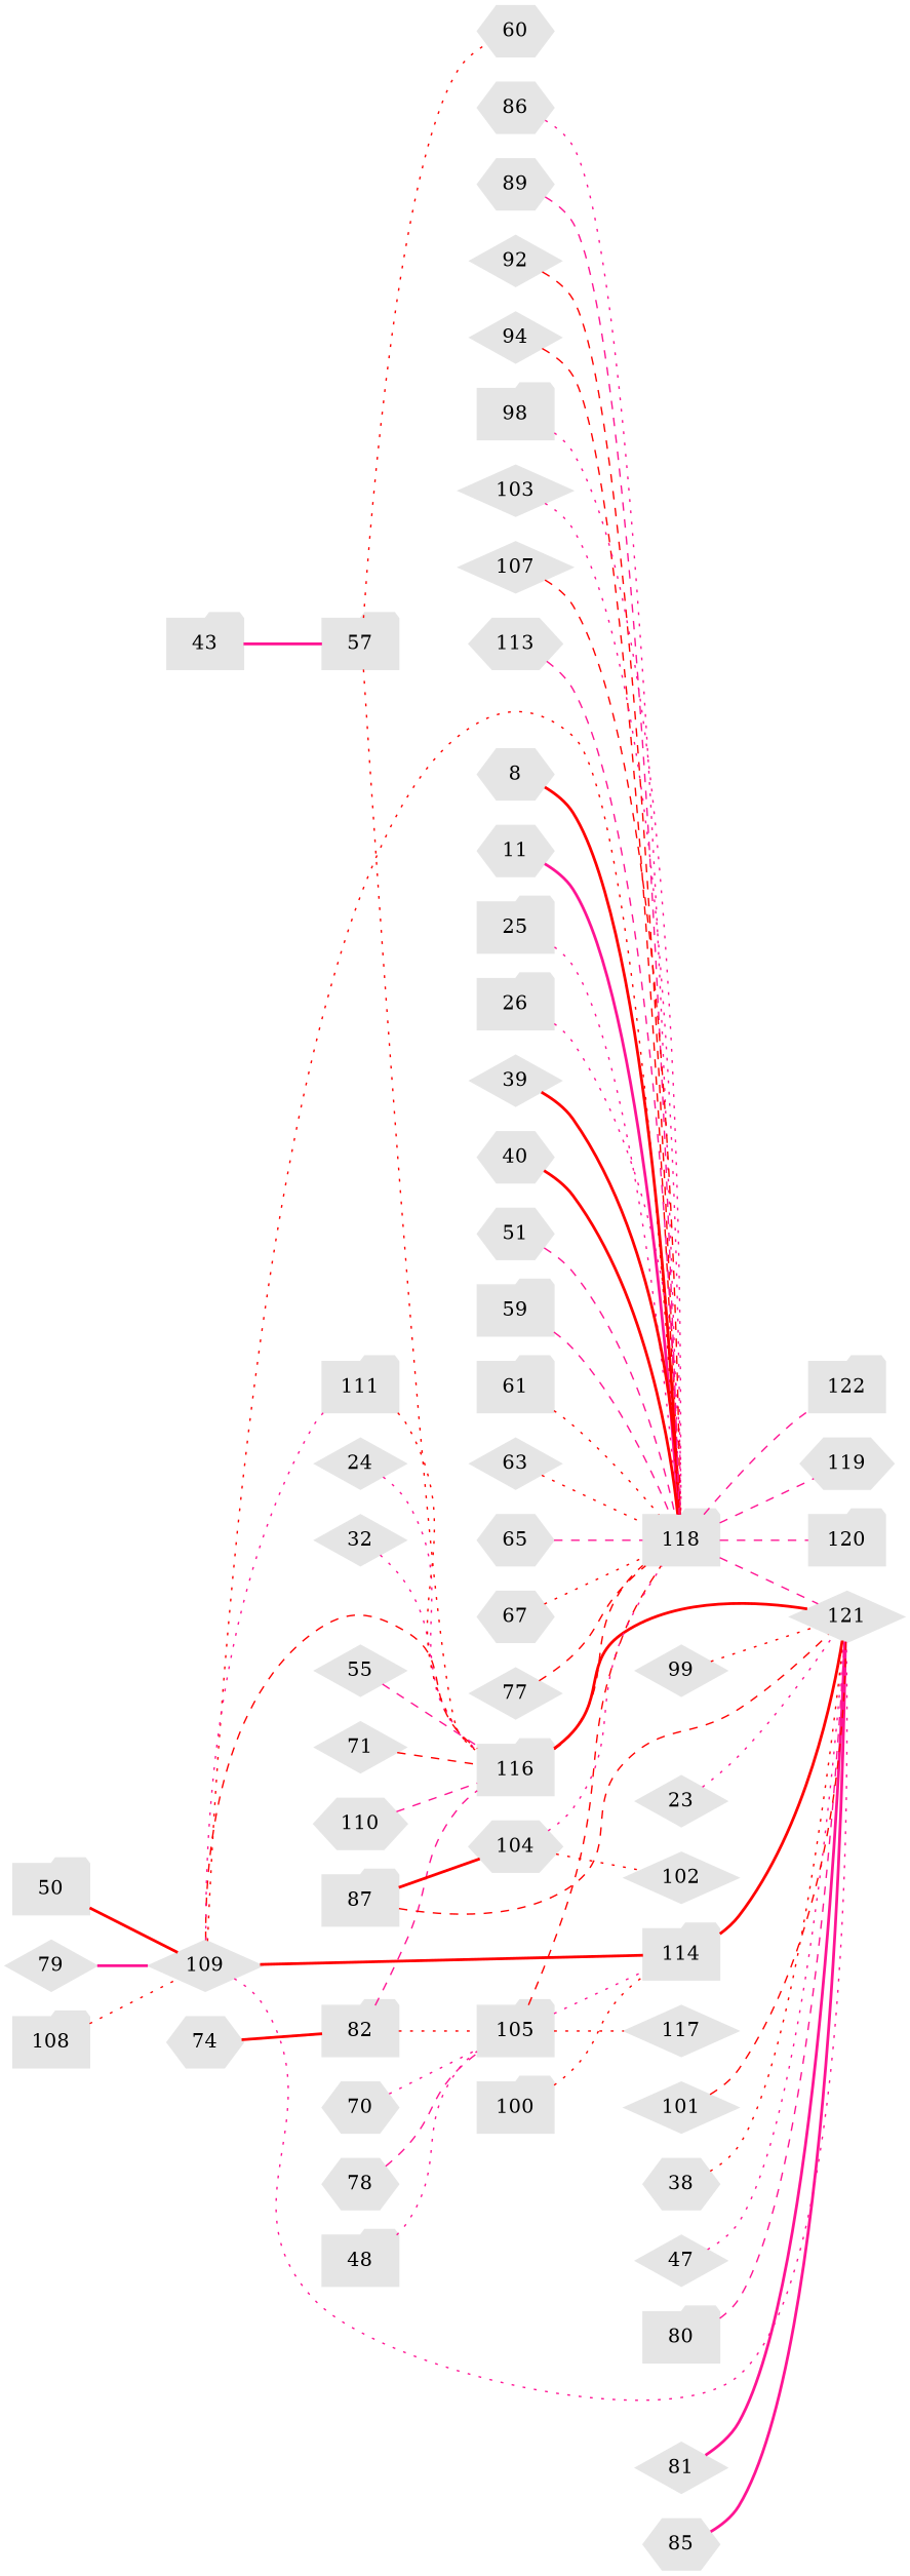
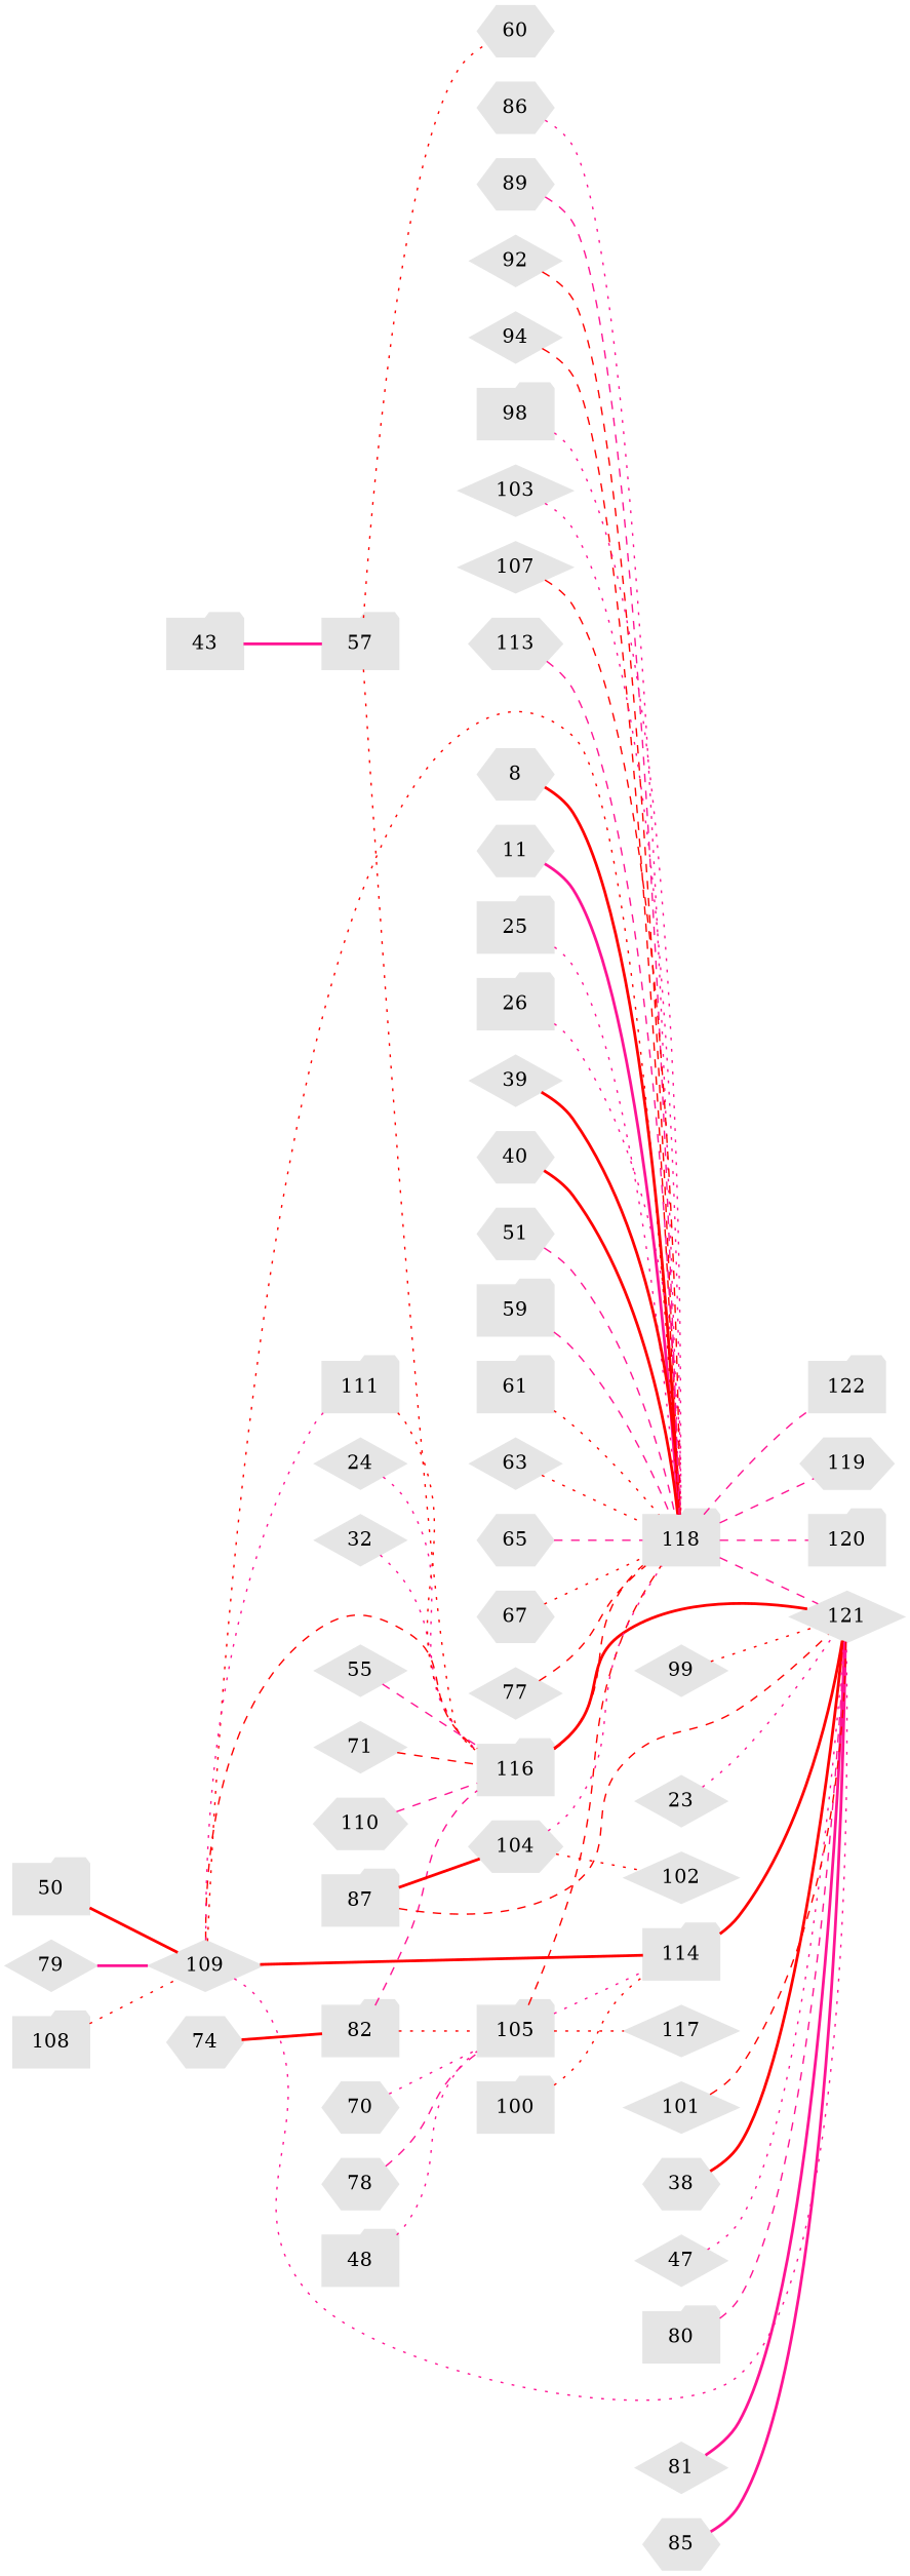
  graph {
    rankdir=LR
    node [color=gray90 shape=folder style=filled]
    edge [color=deeppink style=dotted]
    118 [super="+97+6+73"]
    121 [shape=diamond super="+15+68+93"]
    119 [shape=hexagon]
    120
    122
    8 [shape=hexagon]
    11 [shape=hexagon]
    23 [shape=diamond]
    116 [super="+115+42+112"]
    24 [shape=diamond]
    25
    26
    32 [shape=diamond]
    38 [shape=hexagon]
    39 [shape=diamond]
    40 [shape=hexagon]
    57 [super="+36"]
    60 [shape=hexagon]
    43
    47 [shape=diamond super="+35"]
    105 [super="+9+12+41"]
    114 [super="+14"]
    117 [shape=diamond]
    48
    109 [shape=diamond super="+69"]
    111
    50
    51 [shape=hexagon]
    55 [shape=diamond]
    59
    61
    63 [shape=diamond]
    65 [shape=hexagon]
    67 [shape=hexagon super="+13"]
    70 [shape=hexagon]
    71 [shape=diamond]
    82 [super="+49"]
    74 [shape=hexagon]
    77 [shape=diamond]
    78 [shape=hexagon]
    79 [shape=diamond]
    80
    81 [shape=diamond super="+19+27"]
    85 [shape=hexagon]
    86 [shape=hexagon]
    104 [shape=hexagon super="+76"]
    n47 [label=102 shape=diamond]
    87
    89 [shape=hexagon]
    92 [shape=diamond]
    94 [shape=diamond super="+91"]
    98
    99 [shape=diamond]
    100
    101 [shape=diamond]
    103 [shape=diamond]
    107 [shape=diamond]
    108
    110 [shape=hexagon]
    113 [shape=hexagon super="+10"]
    118 -- 121 [style=dashed weight=15]
    118 -- 119 [style=dashed]
    118 -- 120 [style=dashed weight=2]
    118 -- 122 [style=dashed]
    8 -- 118 [color=red style=bold]
    11 -- 118 [style=bold]
    23 -- 121
    116 -- 118 [color=red style=dashed weight=6]
    116 -- 121 [color=red style=bold weight=3]
    24 -- 116
    25 -- 118
    26 -- 118
    32 -- 116
-   38 -- 121 [color=red]
+   38 -- 121 [color=red style=bold]
    39 -- 118 [color=red style=bold]
    40 -- 118 [color=red style=bold]
    57 -- 116 [color=red weight=2]
    57 -- 60 [color=red]
    43 -- 57 [style=bold]
    47 -- 121
    105 -- 118 [color=red style=dashed weight=6]
    105 -- 114
    105 -- 117 [color=red]
    114 -- 121 [color=red style=bold]
    48 -- 105
    109 -- 118 [color=red]
    109 -- 121 [weight=5]
    109 -- 116 [color=red style=dashed weight=2]
    109 -- 114 [color=red style=bold weight=2]
    109 -- 111
    111 -- 116 [color=red]
    50 -- 109 [color=red style=bold]
    51 -- 118 [style=dashed]
    55 -- 116 [style=dashed]
    59 -- 118 [style=dashed]
    61 -- 118 [color=red]
    63 -- 118 [color=red]
    65 -- 118 [style=dashed]
    67 -- 118 [color=red weight=3]
    70 -- 105
    71 -- 116 [color=red style=dashed]
    82 -- 116 [style=dashed]
    82 -- 105 [color=red weight=2]
    74 -- 82 [color=red style=bold]
    77 -- 118 [color=red style=dashed]
    78 -- 105 [style=dashed]
    79 -- 109 [style=bold]
    80 -- 121 [style=dashed]
    81 -- 121 [style=bold]
    85 -- 121 [style=bold]
    86 -- 118 [weight=3]
    104 -- 118 [weight=2]
    104 -- n47 [color=red]
    87 -- 121 [color=red style=dashed]
    87 -- 104 [color=red style=bold]
    89 -- 118 [style=dashed]
    92 -- 118 [color=red style=dashed]
    94 -- 118 [color=red style=dashed weight=2]
    98 -- 118 [weight=2]
    99 -- 121 [color=red]
    100 -- 114 [color=red]
    101 -- 121 [color=red style=dashed]
    103 -- 118
    107 -- 118 [color=red style=dashed weight=2]
    108 -- 109 [color=red]
    110 -- 116 [style=dashed]
    113 -- 118 [style=dashed]
  }
